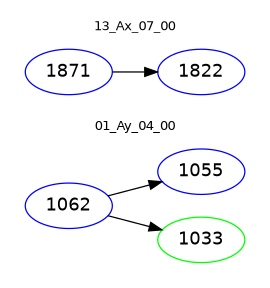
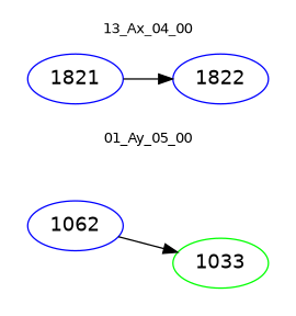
  digraph {
    fontname="DejaVu Sans"
    rankdir=LR
    node [color=blue fontname="DejaVu Sans"]
    edge [color=black fontname="DejaVu Sans"]
    n1 [label=1062]
    n2 [color=green label=1033]
-   n3 [label=1055]
-   n4 [label=1871]
+   n4 [label=1821]
    n5 [label=1822]
    subgraph cluster_1 {
      color=white
      fontsize=10
-     label="01_Ay_04_00"
+     label="01_Ay_05_00"
      n1
      n2
-     n3
    }
    subgraph cluster_2 {
      color=white
      fontsize=10
-     label="13_Ax_07_00"
+     label="13_Ax_04_00"
      n4
      n5
    }
    n1 -> n2
-   n1 -> n3
    n4 -> n5
  }
